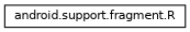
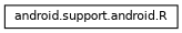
  digraph {
    rankdir=LR
-   n1 [color=black fillcolor=white fontname=Helvetica fontsize=10 height=0.2 label="android.support.fragment.R" shape=record style=filled width=0.4]
+   n1 [color=black fillcolor=white fontname=Helvetica fontsize=10 height=0.2 label="android.support.android.R" shape=record style=filled width=0.4]
  }
